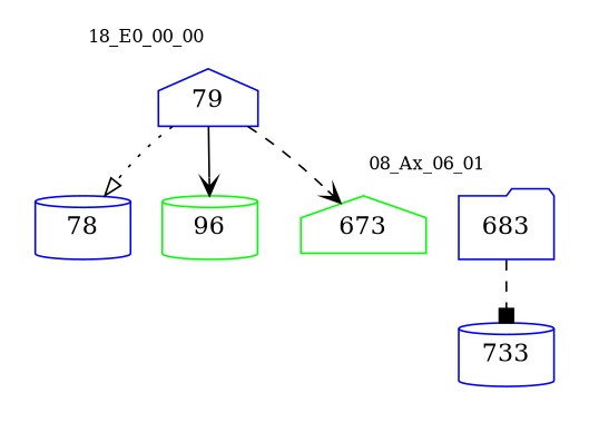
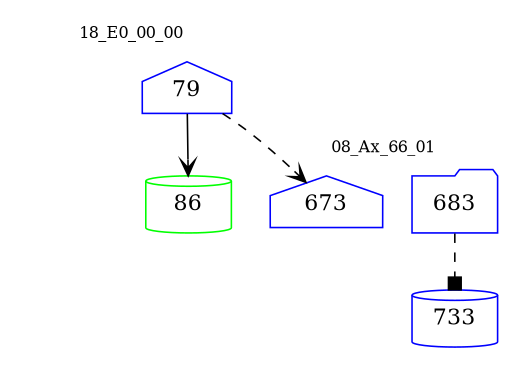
  digraph {
    node [color=blue shape=cylinder]
    edge [arrowhead=vee color=black style=dashed]
    n1 [label=683 shape=folder]
-   n2 [color=green label=673 shape=house]
+   n2 [label=673 shape=house]
    n3 [label=733]
    n4 [label=79 shape=house]
-   n5 [label=78]
-   n6 [color=green label=96]
+   n6 [color=green label=86]
    subgraph cluster_1 {
      color=white
      fontsize=10
-     label="08_Ax_06_01"
+     label="08_Ax_66_01"
      n1
      n2
      n3
    }
    subgraph cluster_2 {
      color=white
      fontsize=10
      label="18_E0_00_00"
      n4
-     n5
      n6
    }
    n1 -> n3 [arrowhead=box]
    n4 -> n2
-   n4 -> n5 [arrowhead=onormal style=dotted]
    n4 -> n6 [style=solid]
  }
